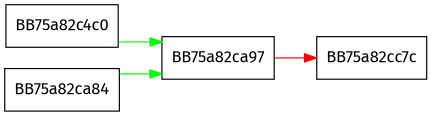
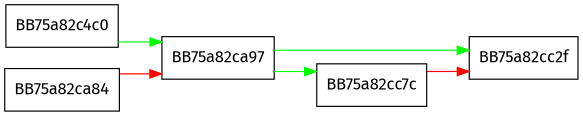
  digraph {
    fontname="Fira Sans"
    rankdir=LR
    splines=ortho
    node [fontname="Fira Sans" shape=box]
    edge [color=red fontname="Fira Sans"]
    BB75a82c4c0
    BB75a82ca97
+   BB75a82cc2f
    n4 [label=BB75a82cc7c]
    BB75a82ca84
    BB75a82c4c0 -> BB75a82ca97 [color=green]
-   BB75a82ca97 -> n4
-   BB75a82ca84 -> BB75a82ca97 [color=green]
+   BB75a82ca97 -> BB75a82cc2f [color=green]
+   BB75a82ca97 -> n4 [color=green]
+   n4 -> BB75a82cc2f
+   BB75a82ca84 -> BB75a82ca97
  }
